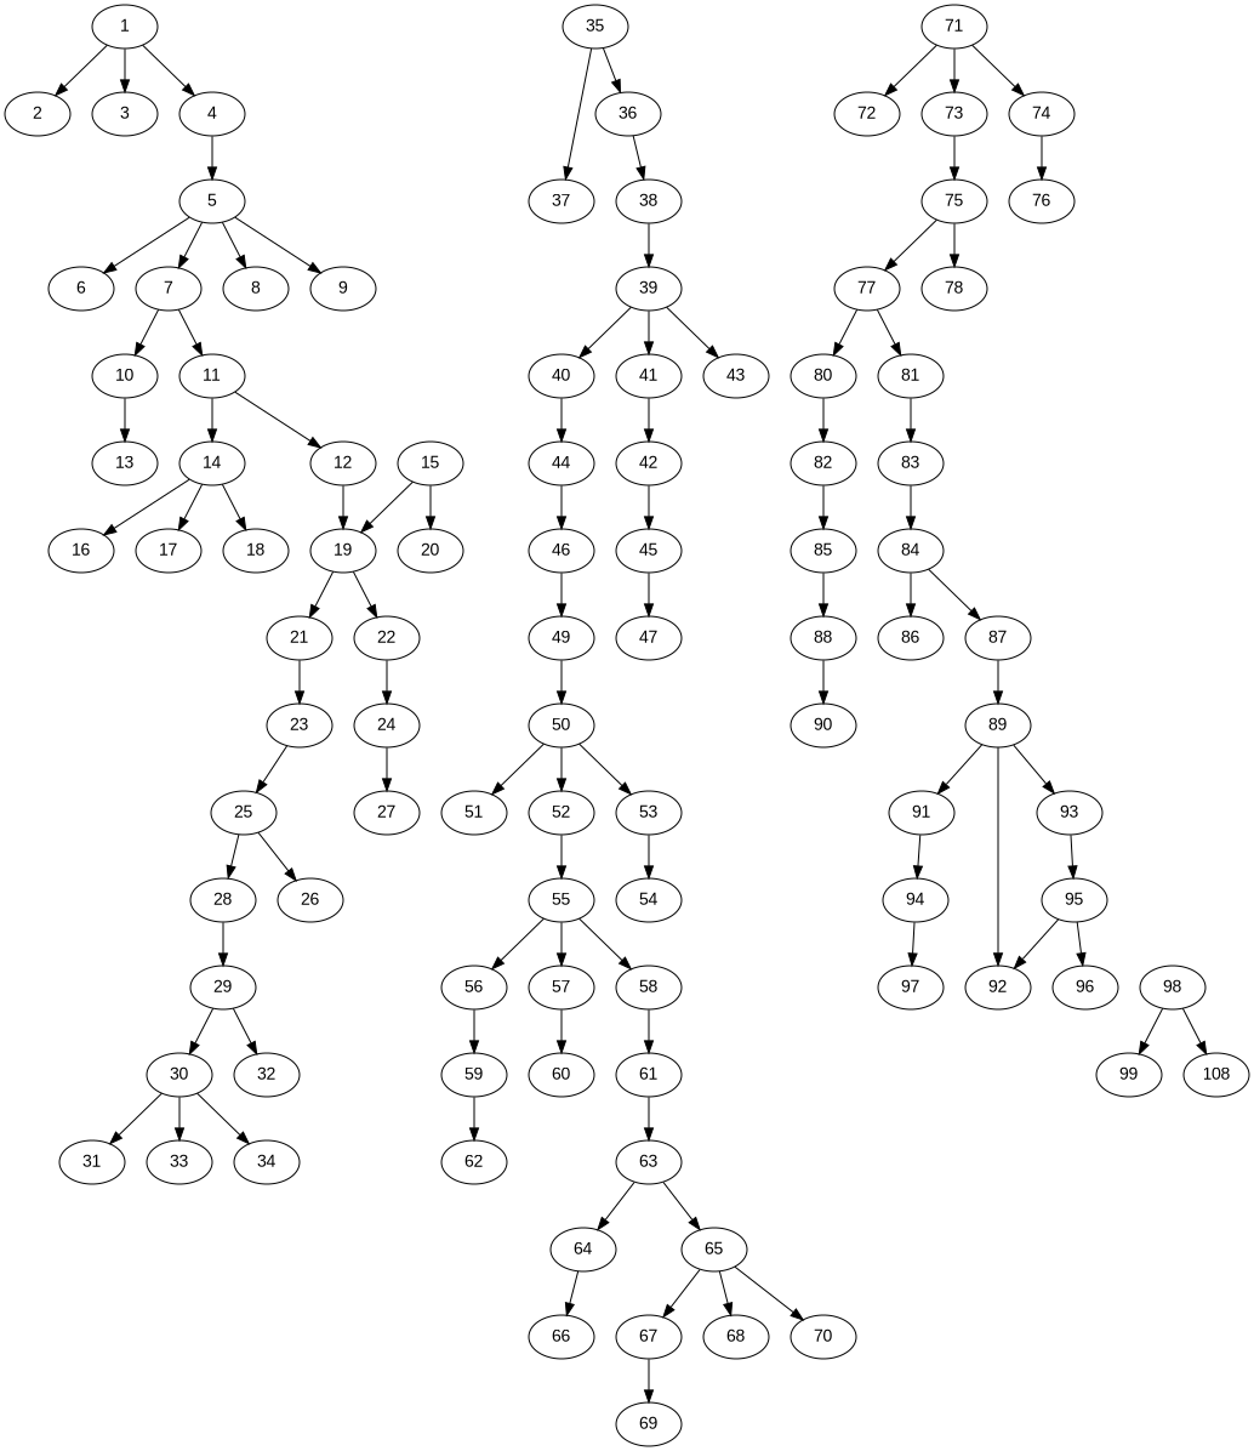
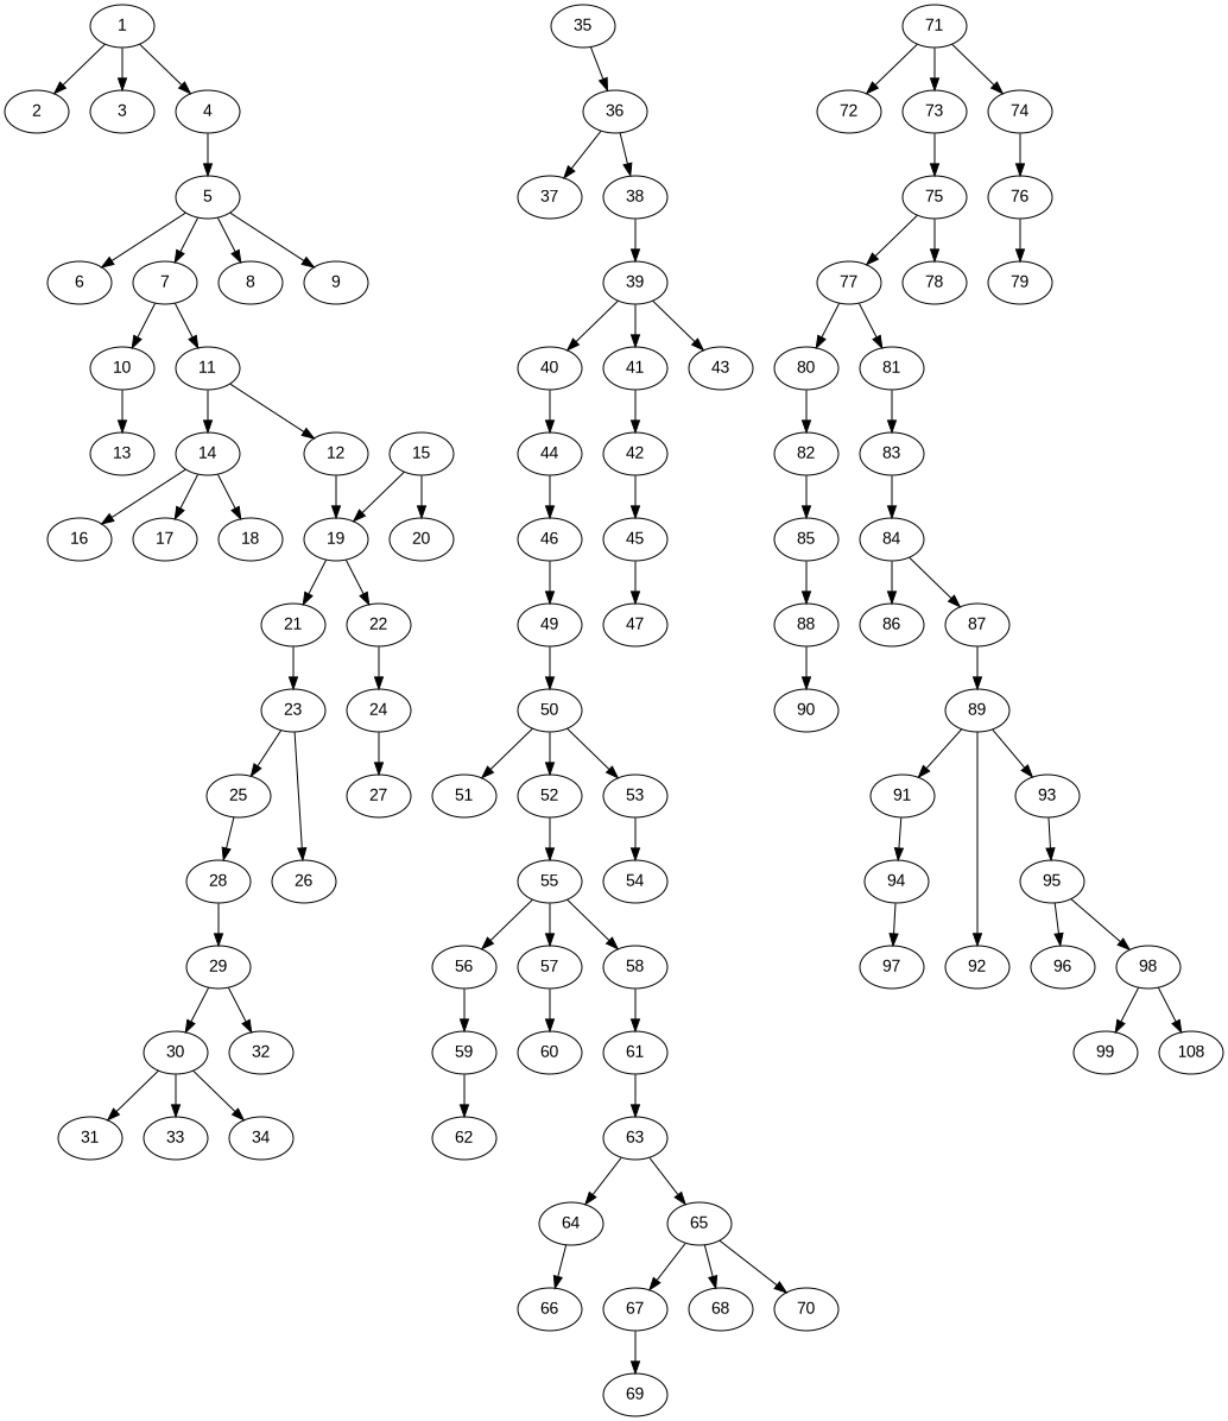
  digraph {
    fontname="Liberation Sans"
    node [alpha=0.16 fontname="Liberation Sans"]
    edge [fontname="Liberation Sans"]
    1 [alpha=0.13]
    2
    3 [alpha=0.09]
    4 [alpha=0.09]
    5 [alpha=0.17]
    6 [alpha=0.06]
    7 [alpha=0.06]
    8 [alpha=0.04]
    9 [alpha=0.08]
    10
    11 [alpha=0.20]
    13 [alpha=0.04]
    12 [alpha=0.15]
    14 [alpha=0.14]
    19 [alpha=0.11]
    16 [alpha=0.08]
    17 [alpha=0.14]
    18 [alpha=0.03]
    15 [alpha=0.20]
    20 [alpha=0.20]
    21 [alpha=0.10]
    22 [alpha=0.03]
    23 [alpha=0.01]
    24 [alpha=0.07]
    25 [alpha=0.08]
    26 [alpha=0.05]
    27 [alpha=0.15]
    28 [alpha=0.00]
    29 [alpha=0.20]
    30 [alpha=0.02]
    32 [alpha=0.12]
    31 [alpha=0.01]
    33 [alpha=0.06]
    34
    35 [alpha=0.18]
    36 [alpha=0.04]
    37 [alpha=0.08]
    38 [alpha=0.04]
    39 [alpha=0.11]
    40 [alpha=0.06]
    41 [alpha=0.07]
    43 [alpha=0.09]
    44 [alpha=0.12]
    42 [alpha=0.11]
    46 [alpha=0.13]
    45 [alpha=0.07]
    49
    47 [alpha=0.01]
    50 [alpha=0.06]
    51 [alpha=0.08]
    52 [alpha=0.04]
    53 [alpha=0.19]
    55 [alpha=0.14]
    54 [alpha=0.02]
    56 [alpha=0.09]
    57 [alpha=0.07]
    58 [alpha=0.01]
    59 [alpha=0.12]
    60 [alpha=0.01]
    61 [alpha=0.14]
    62 [alpha=0.10]
    63 [alpha=0.09]
    64 [alpha=0.15]
    65 [alpha=0.14]
    66 [alpha=0.15]
    67 [alpha=0.10]
    68 [alpha=0.14]
    70 [alpha=0.07]
    69
    72 [alpha=0.15]
    71
    73 [alpha=0.01]
    74 [alpha=0.02]
    75 [alpha=0.13]
    76 [alpha=0.12]
    77 [alpha=0.13]
    78 [alpha=0.07]
+   79 [alpha=0.05]
    80 [alpha=0.03]
    81 [alpha=0.07]
    82 [alpha=0.08]
    83 [alpha=0.14]
    85 [alpha=0.04]
    84 [alpha=0.17]
    88 [alpha=0.20]
    86
    87 [alpha=0.10]
    90 [alpha=0.05]
    89 [alpha=0.09]
    91 [alpha=0.15]
    92 [alpha=0.09]
    93 [alpha=0.10]
    94 [alpha=0.15]
    95 [alpha=0.10]
    97 [alpha=0.18]
    96 [alpha=0.13]
    98 [alpha=0.18]
    99 [alpha=0.17]
    n99 [alpha=0.12 label=108]
    1 -> 2
    1 -> 3
    1 -> 4
    4 -> 5
    5 -> 6
    5 -> 7
    5 -> 8
    5 -> 9
    7 -> 10
    7 -> 11
    10 -> 13
    11 -> 12
    11 -> 14
    12 -> 19
    14 -> 16
    14 -> 17
    14 -> 18
    19 -> 21
    19 -> 22
    15 -> 19
    15 -> 20
    21 -> 23
    22 -> 24
    23 -> 25
-   25 -> 26
+   23 -> 26
    24 -> 27
    25 -> 28
    28 -> 29
    29 -> 30
    29 -> 32
    30 -> 31
    30 -> 33
    30 -> 34
    35 -> 36
-   35 -> 37
+   36 -> 37
    36 -> 38
    38 -> 39
    39 -> 40
    39 -> 41
    39 -> 43
    40 -> 44
    41 -> 42
    44 -> 46
    42 -> 45
    46 -> 49
    45 -> 47
    49 -> 50
    50 -> 51
    50 -> 52
    50 -> 53
    52 -> 55
    53 -> 54
    55 -> 56
    55 -> 57
    55 -> 58
    56 -> 59
    57 -> 60
    58 -> 61
    59 -> 62
    61 -> 63
    63 -> 64
    63 -> 65
    64 -> 66
    65 -> 67
    65 -> 68
    65 -> 70
    67 -> 69
    71 -> 72
    71 -> 73
    71 -> 74
    73 -> 75
    74 -> 76
    75 -> 77
    75 -> 78
+   76 -> 79
    77 -> 80
    77 -> 81
    80 -> 82
    81 -> 83
    82 -> 85
    83 -> 84
    85 -> 88
    84 -> 86
    84 -> 87
    88 -> 90
    87 -> 89
    89 -> 91
    89 -> 92
    89 -> 93
    91 -> 94
    93 -> 95
    94 -> 97
    95 -> 96
-   95 -> 92
+   95 -> 98
    98 -> 99
    98 -> n99
  }
